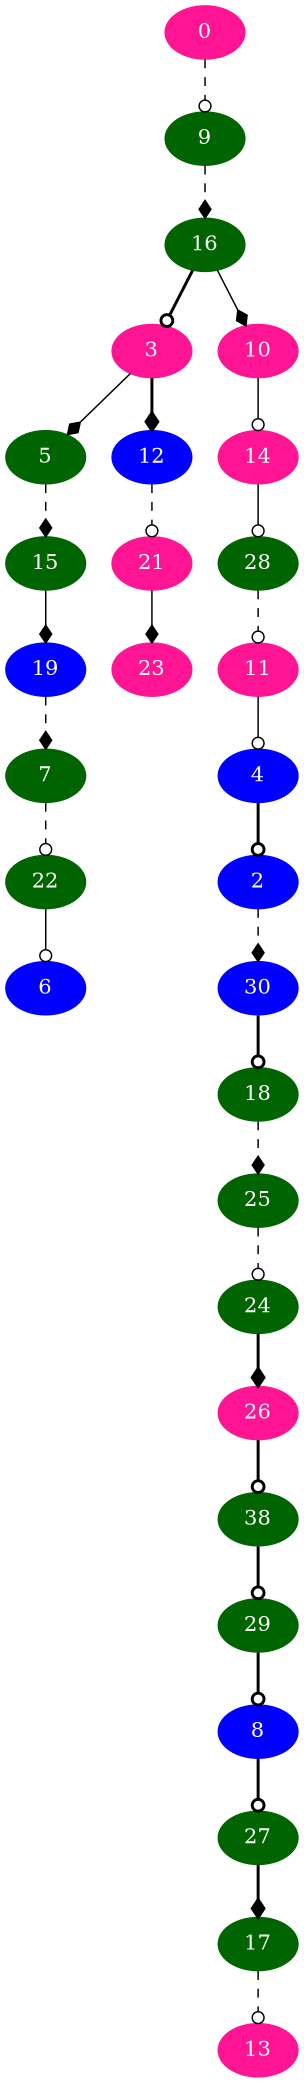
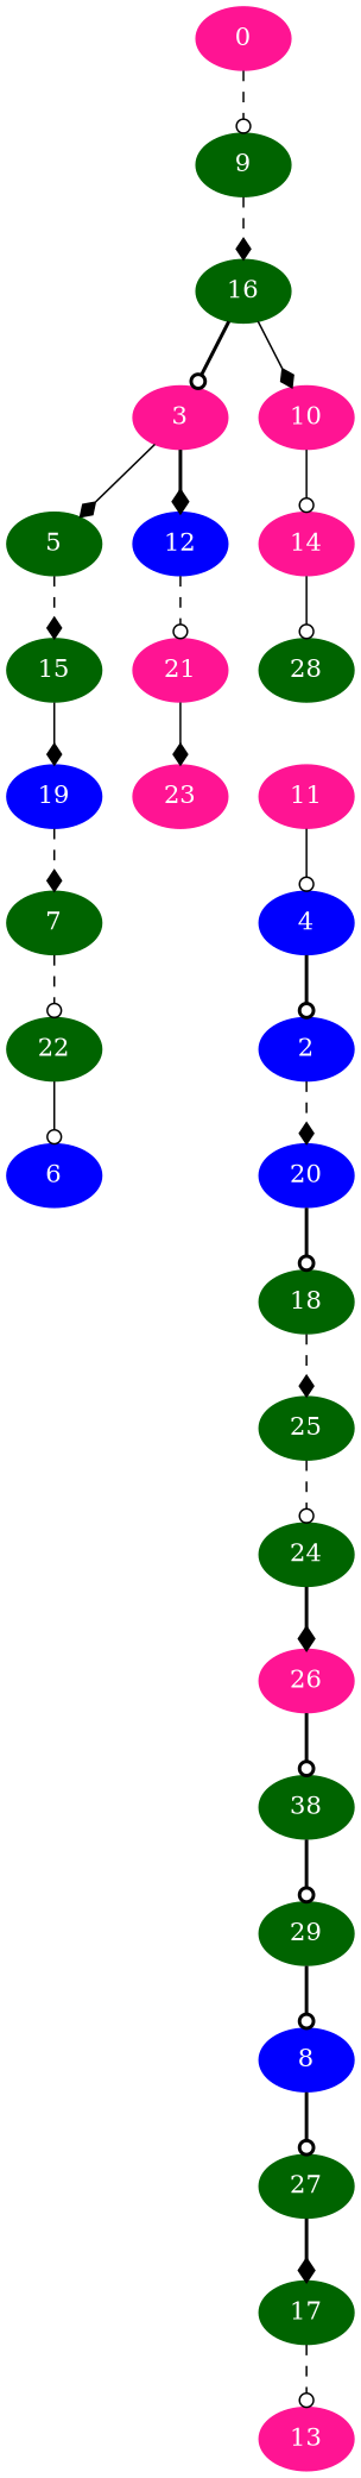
  digraph {
    node [color=darkgreen fontcolor=white style=filled]
    edge [arrowhead=odot style=dashed]
    n1 [color=deeppink label=0]
    9
    16
    4 [color=blue]
    2 [color=blue]
-   20 [color=blue label=30]
+   20 [color=blue]
    18
    3 [color=deeppink]
    10 [color=deeppink]
    5
    12 [color=blue]
    14 [color=deeppink]
    15
    21 [color=deeppink]
    11 [color=deeppink]
    19 [color=blue]
    6 [color=blue]
    22
    7
    8 [color=blue]
    29
    27
    17
    28
    23 [color=deeppink]
    13 [color=deeppink]
    25
    24
    26 [color=deeppink]
    n30 [label=38]
    n1 -> 9
    9 -> 16 [arrowhead=diamond]
    16 -> 3 [style=bold]
    16 -> 10 [arrowhead=diamond style=solid]
    4 -> 2 [style=bold]
    2 -> 20 [arrowhead=diamond]
    20 -> 18 [style=bold]
    18 -> 25 [arrowhead=diamond]
    3 -> 5 [arrowhead=diamond style=solid]
    3 -> 12 [arrowhead=diamond style=bold]
    10 -> 14 [style=solid]
    5 -> 15 [arrowhead=diamond]
    12 -> 21
    14 -> 28 [style=solid]
    15 -> 19 [arrowhead=diamond style=solid]
    21 -> 23 [arrowhead=diamond style=solid]
    11 -> 4 [style=solid]
    19 -> 7 [arrowhead=diamond]
    22 -> 6 [style=solid]
    7 -> 22
    8 -> 27 [style=bold]
    29 -> 8 [style=bold]
    27 -> 17 [arrowhead=diamond style=bold]
    17 -> 13
-   28 -> 11
    25 -> 24
    24 -> 26 [arrowhead=diamond style=bold]
    26 -> n30 [style=bold]
    n30 -> 29 [style=bold]
  }
